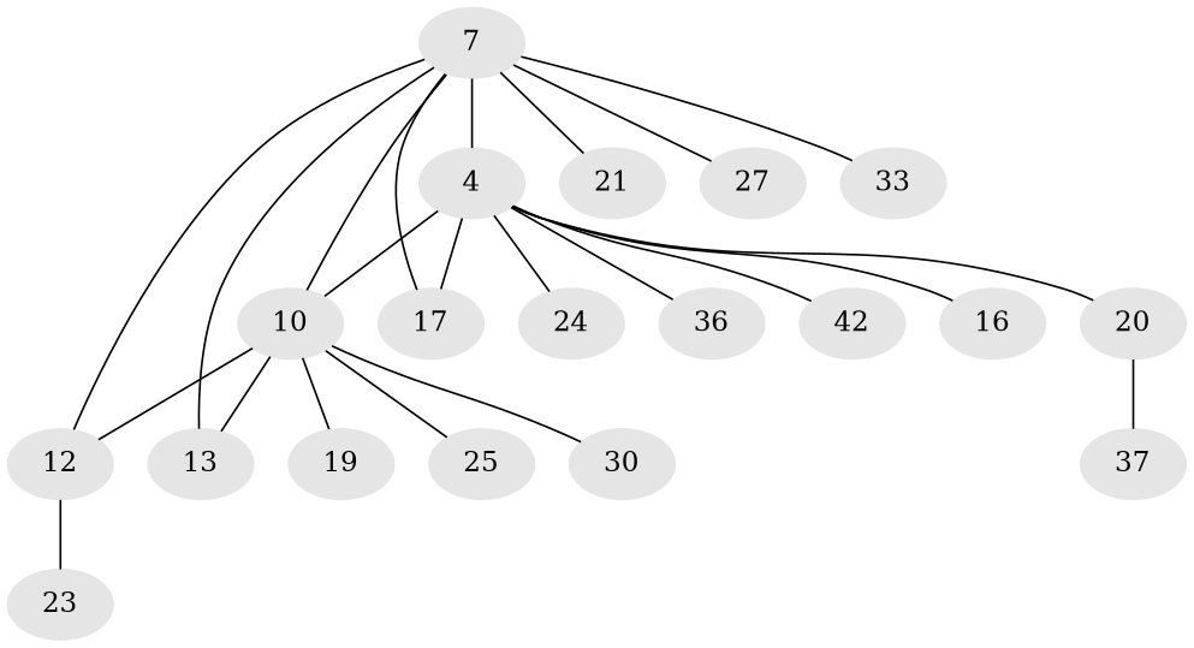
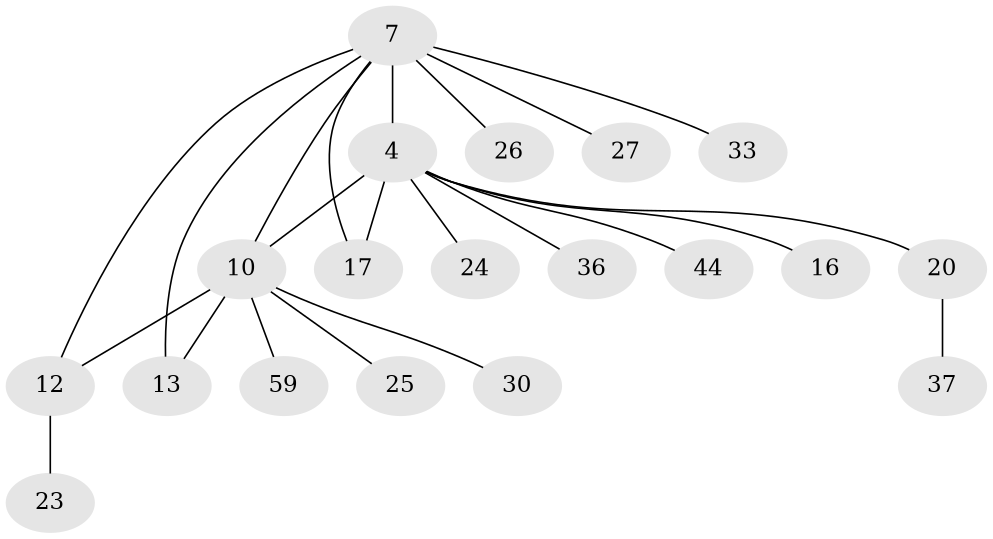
  graph {
    node [color=gray90 style=filled]
    n1 [label=7 super="+3+26+2+29"]
    4 [super="+5+6+18+28+7+64"]
    10 [super="+14+43+11"]
    12
    13 [super="+42+40+37"]
    17
-   21
+   21 [label=26]
    27
    33
    16 [super="+41"]
    20 [super="+47+54"]
    24
    36 [super="+61"]
-   44 [label=42]
-   19 [super="+55"]
+   44
+   19 [super="+55" label=59]
    25
    30
    23
    n19 [label=37]
    n1 -- 4 [weight=3]
    n1 -- 10 [weight=2]
    n1 -- 12
    n1 -- 13
    n1 -- 17
    n1 -- 21
    n1 -- 27
    n1 -- 33
    4 -- 10 [weight=2]
    4 -- 17
    4 -- 16
    4 -- 20
    4 -- 24
    4 -- 36
    4 -- 44
    10 -- 12 [weight=2]
    10 -- 13
    10 -- 19
    10 -- 25
    10 -- 30
    12 -- 23
    20 -- n19
  }
